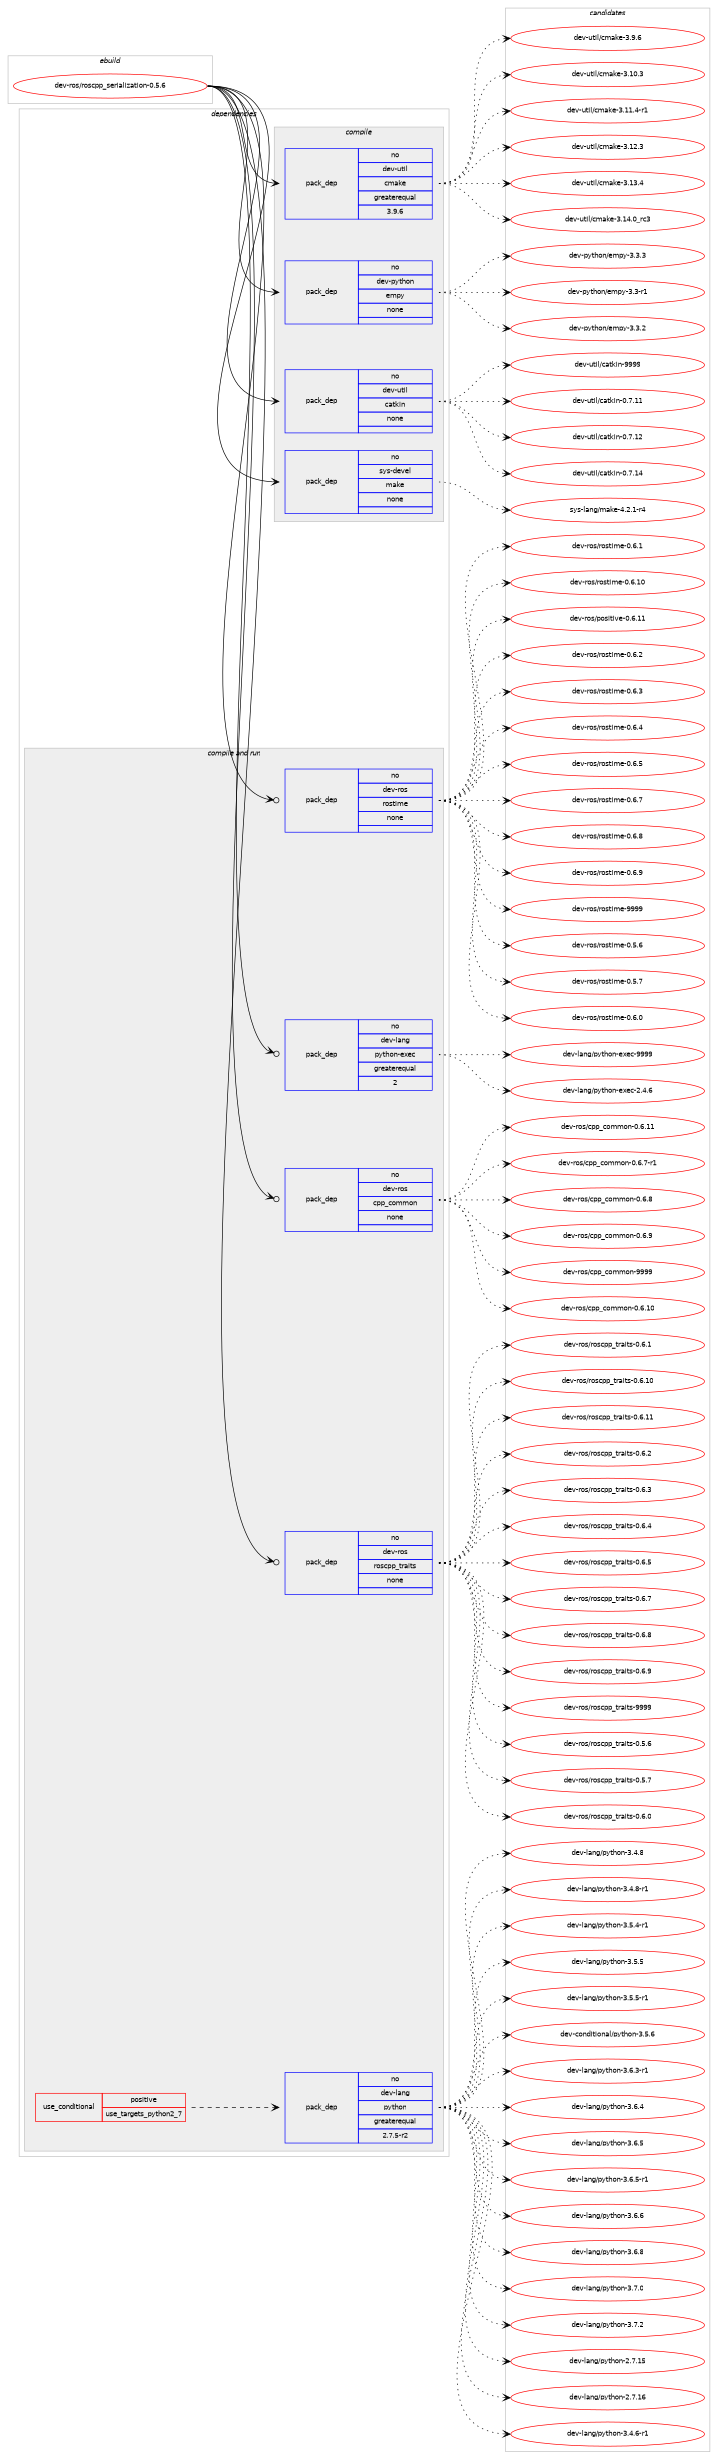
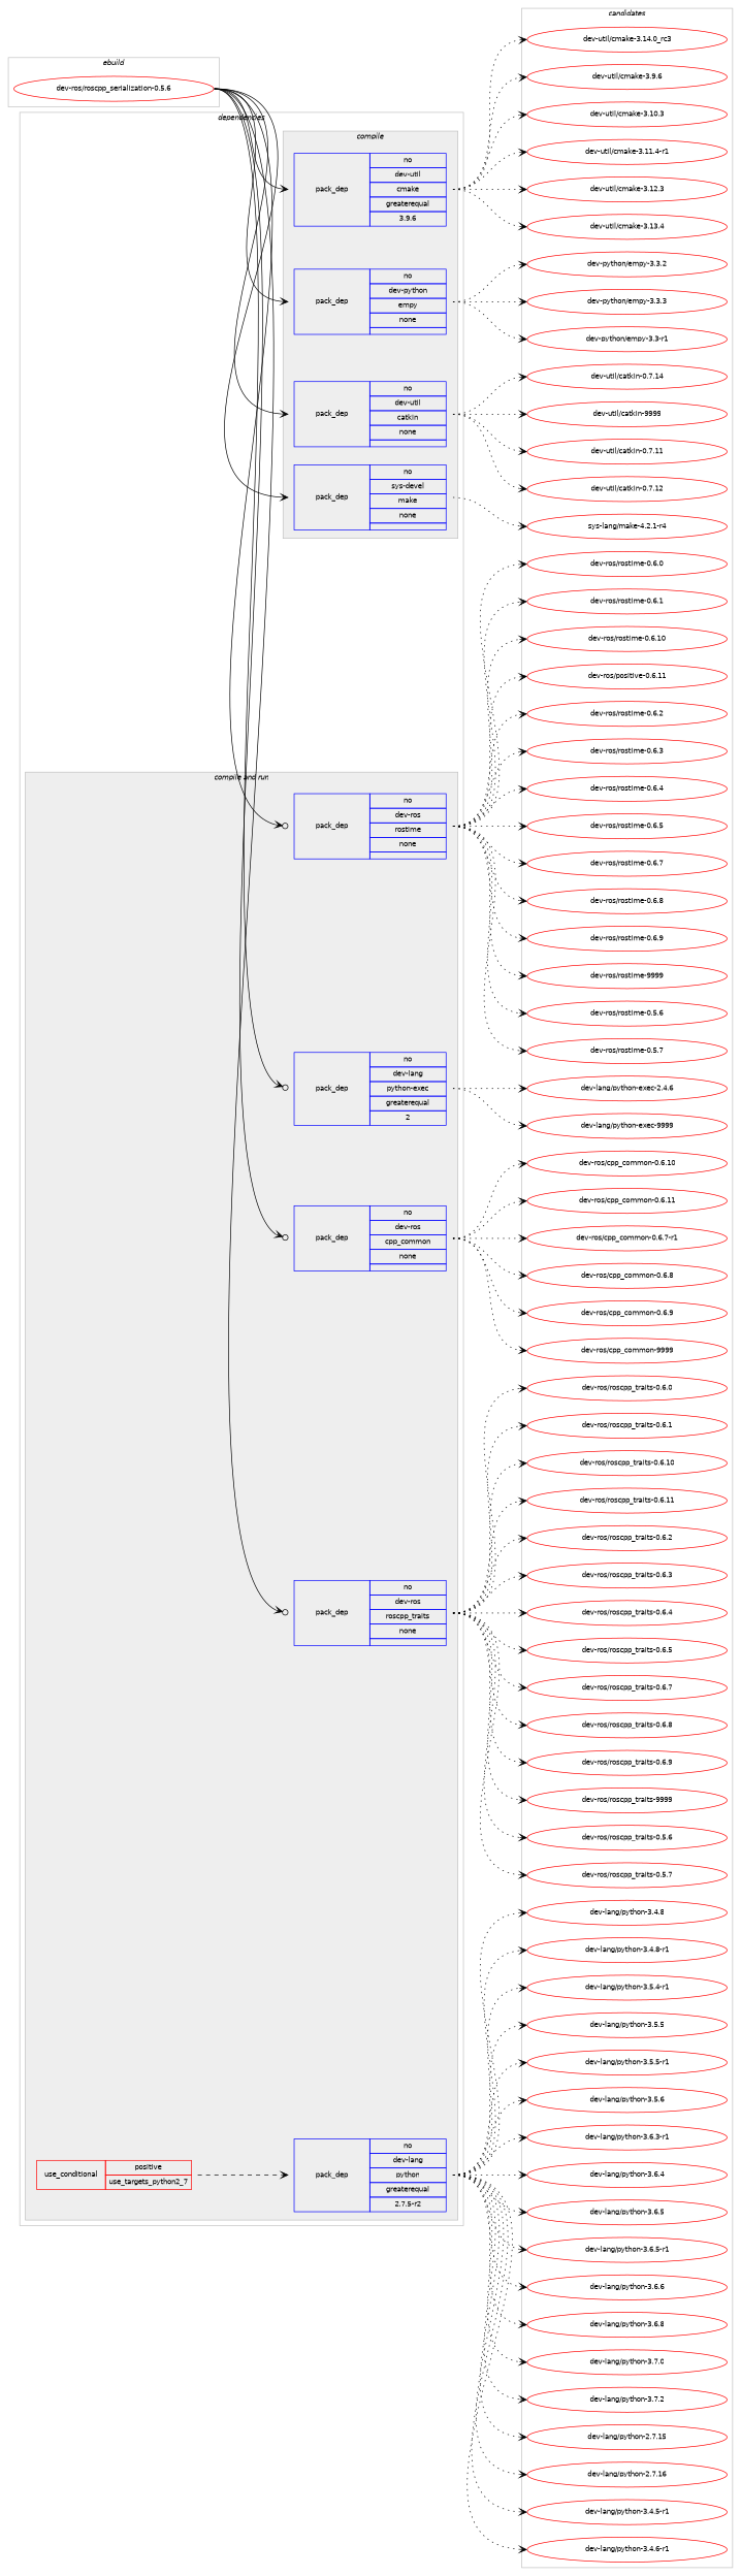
  digraph {
    compound=true
    concentrate=true
    fontname=Helvetica
    fontsize=10
    newrank=true
    rankdir=LR
    ranksep=1.5
    node [color=red fontname=Helvetica fontsize=10]
    edge [arrowhead=vee headport=w style=dotted tailport=e weight=100]
    n1 [label="dev-ros/roscpp_serialization-0.5.6" width=4]
    n2 [color=blue label=<<TABLE BORDER="0" CELLBORDER="1" CELLSPACING="0" CELLPADDING="4" WIDTH="220"><TR><TD ROWSPAN="6" CELLPADDING="30">pack_dep</TD></TR><TR><TD WIDTH="110">no</TD></TR><TR><TD>dev-util</TD></TR><TR><TD>cmake</TD></TR><TR><TD>greaterequal</TD></TR><TR><TD>3.9.6</TD></TR></TABLE>> shape=none]
    n3 [color=blue label=<<TABLE BORDER="0" CELLBORDER="1" CELLSPACING="0" CELLPADDING="4" WIDTH="220"><TR><TD ROWSPAN="6" CELLPADDING="30">pack_dep</TD></TR><TR><TD WIDTH="110">no</TD></TR><TR><TD>dev-python</TD></TR><TR><TD>empy</TD></TR><TR><TD>none</TD></TR><TR><TD></TD></TR></TABLE>> shape=none]
    n4 [color=blue label=<<TABLE BORDER="0" CELLBORDER="1" CELLSPACING="0" CELLPADDING="4" WIDTH="220"><TR><TD ROWSPAN="6" CELLPADDING="30">pack_dep</TD></TR><TR><TD WIDTH="110">no</TD></TR><TR><TD>dev-util</TD></TR><TR><TD>catkin</TD></TR><TR><TD>none</TD></TR><TR><TD></TD></TR></TABLE>> shape=none]
    n5 [color=blue label=<<TABLE BORDER="0" CELLBORDER="1" CELLSPACING="0" CELLPADDING="4" WIDTH="220"><TR><TD ROWSPAN="6" CELLPADDING="30">pack_dep</TD></TR><TR><TD WIDTH="110">no</TD></TR><TR><TD>sys-devel</TD></TR><TR><TD>make</TD></TR><TR><TD>none</TD></TR><TR><TD></TD></TR></TABLE>> shape=none]
    n6 [color=blue label=<<TABLE BORDER="0" CELLBORDER="1" CELLSPACING="0" CELLPADDING="4" WIDTH="220"><TR><TD ROWSPAN="6" CELLPADDING="30">pack_dep</TD></TR><TR><TD WIDTH="110">no</TD></TR><TR><TD>dev-lang</TD></TR><TR><TD>python</TD></TR><TR><TD>greaterequal</TD></TR><TR><TD>2.7.5-r2</TD></TR></TABLE>> shape=none]
    n7 [label=<<TABLE BORDER="0" CELLBORDER="1" CELLSPACING="0" CELLPADDING="4"><TR><TD ROWSPAN="3" CELLPADDING="10">use_conditional</TD></TR><TR><TD>positive</TD></TR><TR><TD>use_targets_python2_7</TD></TR></TABLE>> shape=none]
    n8 [color=blue label=<<TABLE BORDER="0" CELLBORDER="1" CELLSPACING="0" CELLPADDING="4" WIDTH="220"><TR><TD ROWSPAN="6" CELLPADDING="30">pack_dep</TD></TR><TR><TD WIDTH="110">no</TD></TR><TR><TD>dev-lang</TD></TR><TR><TD>python-exec</TD></TR><TR><TD>greaterequal</TD></TR><TR><TD>2</TD></TR></TABLE>> shape=none]
    n9 [color=blue label=<<TABLE BORDER="0" CELLBORDER="1" CELLSPACING="0" CELLPADDING="4" WIDTH="220"><TR><TD ROWSPAN="6" CELLPADDING="30">pack_dep</TD></TR><TR><TD WIDTH="110">no</TD></TR><TR><TD>dev-ros</TD></TR><TR><TD>cpp_common</TD></TR><TR><TD>none</TD></TR><TR><TD></TD></TR></TABLE>> shape=none]
    n10 [color=blue label=<<TABLE BORDER="0" CELLBORDER="1" CELLSPACING="0" CELLPADDING="4" WIDTH="220"><TR><TD ROWSPAN="6" CELLPADDING="30">pack_dep</TD></TR><TR><TD WIDTH="110">no</TD></TR><TR><TD>dev-ros</TD></TR><TR><TD>roscpp_traits</TD></TR><TR><TD>none</TD></TR><TR><TD></TD></TR></TABLE>> shape=none]
    n11 [color=blue label=<<TABLE BORDER="0" CELLBORDER="1" CELLSPACING="0" CELLPADDING="4" WIDTH="220"><TR><TD ROWSPAN="6" CELLPADDING="30">pack_dep</TD></TR><TR><TD WIDTH="110">no</TD></TR><TR><TD>dev-ros</TD></TR><TR><TD>rostime</TD></TR><TR><TD>none</TD></TR><TR><TD></TD></TR></TABLE>> shape=none]
    n12 [label="dev-python/empy-3.3-r1" width=4]
    n13 [label="dev-python/empy-3.3.2" width=4]
    n14 [label="dev-python/empy-3.3.3" width=4]
    n15 [label="dev-util/catkin-0.7.11" width=4]
    n16 [label="dev-util/catkin-0.7.12" width=4]
    n17 [label="dev-util/catkin-0.7.14" width=4]
    n18 [label="dev-util/catkin-9999" width=4]
    n19 [label="dev-util/cmake-3.10.3" width=4]
    n20 [label="dev-util/cmake-3.11.4-r1" width=4]
    n21 [label="dev-util/cmake-3.12.3" width=4]
    n22 [label="dev-util/cmake-3.13.4" width=4]
    n23 [label="dev-util/cmake-3.14.0_rc3" width=4]
    n24 [label="dev-util/cmake-3.9.6" width=4]
    n25 [label="sys-lang/make-4.2.1-r4" width=4]
    n26 [label="dev-lang/python-2.7.15" width=4]
    n27 [label="dev-lang/python-2.7.16" width=4]
+   n28 [label="dev-lang/python-3.4.5-r1" width=4]
    n29 [label="dev-lang/python-3.4.6-r1" width=4]
    n30 [label="dev-lang/python-3.4.8" width=4]
    n31 [label="dev-lang/python-3.4.8-r1" width=4]
    n32 [label="dev-lang/python-3.5.4-r1" width=4]
    n33 [label="dev-lang/python-3.5.5" width=4]
    n34 [label="dev-lang/python-3.5.5-r1" width=4]
-   n35 [label="dev-conditional/python-3.5.6" width=4]
+   n35 [label="dev-lang/python-3.5.6" width=4]
    n36 [label="dev-lang/python-3.6.3-r1" width=4]
    n37 [label="dev-lang/python-3.6.4" width=4]
    n38 [label="dev-lang/python-3.6.5" width=4]
    n39 [label="dev-lang/python-3.6.5-r1" width=4]
    n40 [label="dev-lang/python-3.6.6" width=4]
    n41 [label="dev-lang/python-3.6.8" width=4]
    n42 [label="dev-lang/python-3.7.0" width=4]
    n43 [label="dev-lang/python-3.7.2" width=4]
    n44 [label="dev-lang/python-exec-2.4.6" width=4]
    n45 [label="dev-lang/python-exec-9999" width=4]
    n46 [label="dev-ros/cpp_common-0.6.10" width=4]
    n47 [label="dev-ros/cpp_common-0.6.11" width=4]
    n48 [label="dev-ros/cpp_common-0.6.7-r1" width=4]
    n49 [label="dev-ros/cpp_common-0.6.8" width=4]
    n50 [label="dev-ros/cpp_common-0.6.9" width=4]
    n51 [label="dev-ros/cpp_common-9999" width=4]
    n52 [label="dev-ros/roscpp_traits-0.5.6" width=4]
    n53 [label="dev-ros/roscpp_traits-0.5.7" width=4]
    n54 [label="dev-ros/roscpp_traits-0.6.0" width=4]
    n55 [label="dev-ros/roscpp_traits-0.6.1" width=4]
    n56 [label="dev-ros/roscpp_traits-0.6.10" width=4]
    n57 [label="dev-ros/roscpp_traits-0.6.11" width=4]
    n58 [label="dev-ros/roscpp_traits-0.6.2" width=4]
    n59 [label="dev-ros/roscpp_traits-0.6.3" width=4]
    n60 [label="dev-ros/roscpp_traits-0.6.4" width=4]
    n61 [label="dev-ros/roscpp_traits-0.6.5" width=4]
    n62 [label="dev-ros/roscpp_traits-0.6.7" width=4]
    n63 [label="dev-ros/roscpp_traits-0.6.8" width=4]
    n64 [label="dev-ros/roscpp_traits-0.6.9" width=4]
    n65 [label="dev-ros/roscpp_traits-9999" width=4]
    n66 [label="dev-ros/rostime-0.5.6" width=4]
    n67 [label="dev-ros/rostime-0.5.7" width=4]
    n68 [label="dev-ros/rostime-0.6.0" width=4]
    n69 [label="dev-ros/rostime-0.6.1" width=4]
    n70 [label="dev-ros/rostime-0.6.10" width=4]
    n71 [label="dev-ros/positive-0.6.11" width=4]
    n72 [label="dev-ros/rostime-0.6.2" width=4]
    n73 [label="dev-ros/rostime-0.6.3" width=4]
    n74 [label="dev-ros/rostime-0.6.4" width=4]
    n75 [label="dev-ros/rostime-0.6.5" width=4]
    n76 [label="dev-ros/rostime-0.6.7" width=4]
    n77 [label="dev-ros/rostime-0.6.8" width=4]
    n78 [label="dev-ros/rostime-0.6.9" width=4]
    n79 [label="dev-ros/rostime-9999" width=4]
    subgraph cluster_1 {
      color=gray
      label=<<i>ebuild</i>>
      rank=same
      n1
    }
    subgraph cluster_2 {
      color=gray
      label=<<i>dependencies</i>>
      subgraph cluster_3 {
        color=gray
        fillcolor="#eeeeee"
        label=<<i>compile</i>>
        style=filled
        subgraph sub_4 {
          color=gray
          fillcolor="#eeeeee"
          label=<<i>compile</i>>
          style=filled
          n2
        }
        subgraph sub_5 {
          color=gray
          fillcolor="#eeeeee"
          label=<<i>compile</i>>
          style=filled
          n3
        }
        subgraph sub_6 {
          color=gray
          fillcolor="#eeeeee"
          label=<<i>compile</i>>
          style=filled
          n4
        }
        subgraph sub_7 {
          color=gray
          fillcolor="#eeeeee"
          label=<<i>compile</i>>
          style=filled
          n5
        }
      }
      subgraph cluster_8 {
        color=gray
        fillcolor="#eeeeee"
        label=<<i>compile and run</i>>
        style=filled
        subgraph sub_9 {
          color=gray
          fillcolor="#eeeeee"
          label=<<i>compile and run</i>>
          style=filled
          n7
          subgraph sub_10 {
            color=gray
            fillcolor="#eeeeee"
            label=<<i>compile and run</i>>
            style=filled
            n6
          }
        }
        subgraph sub_11 {
          color=gray
          fillcolor="#eeeeee"
          label=<<i>compile and run</i>>
          style=filled
          n8
        }
        subgraph sub_12 {
          color=gray
          fillcolor="#eeeeee"
          label=<<i>compile and run</i>>
          style=filled
          n9
        }
        subgraph sub_13 {
          color=gray
          fillcolor="#eeeeee"
          label=<<i>compile and run</i>>
          style=filled
          n10
        }
        subgraph sub_14 {
          color=gray
          fillcolor="#eeeeee"
          label=<<i>compile and run</i>>
          style=filled
          n11
        }
      }
      subgraph cluster_15 {
        color=gray
        fillcolor="#eeeeee"
        label=<<i>run</i>>
        style=filled
      }
    }
    subgraph cluster_16 {
      color=gray
      label=<<i>candidates</i>>
      rank=same
      subgraph sub_17 {
        color=black
        label=<<i>candidates</i>>
        nodesep=1
        rank=same
        n12
        n13
        n14
      }
      subgraph sub_18 {
        color=black
        label=<<i>candidates</i>>
        nodesep=1
        rank=same
        n15
        n16
        n17
        n18
      }
      subgraph sub_19 {
        color=black
        label=<<i>candidates</i>>
        nodesep=1
        rank=same
        n19
        n20
        n21
        n22
        n23
        n24
      }
      subgraph sub_20 {
        color=black
        label=<<i>candidates</i>>
        nodesep=1
        rank=same
        n25
      }
      subgraph sub_21 {
        color=black
        label=<<i>candidates</i>>
        nodesep=1
        rank=same
        n26
        n27
+       n28
        n29
        n30
        n31
        n32
        n33
        n34
        n35
        n36
        n37
        n38
        n39
        n40
        n41
        n42
        n43
      }
      subgraph sub_22 {
        color=black
        label=<<i>candidates</i>>
        nodesep=1
        rank=same
        n44
        n45
      }
      subgraph sub_23 {
        color=black
        label=<<i>candidates</i>>
        nodesep=1
        rank=same
        n46
        n47
        n48
        n49
        n50
        n51
      }
      subgraph sub_24 {
        color=black
        label=<<i>candidates</i>>
        nodesep=1
        rank=same
        n52
        n53
        n54
        n55
        n56
        n57
        n58
        n59
        n60
        n61
        n62
        n63
        n64
        n65
      }
      subgraph sub_25 {
        color=black
        label=<<i>candidates</i>>
        nodesep=1
        rank=same
        n66
        n67
        n68
        n69
        n70
        n71
        n72
        n73
        n74
        n75
        n76
        n77
        n78
        n79
      }
    }
    n1 -> n2 [style=solid weight=20]
    n1 -> n3 [style=solid weight=20]
    n1 -> n4 [style=solid weight=20]
    n1 -> n5 [style=solid weight=20]
    n1 -> n8 [arrowhead=odotvee style=solid weight=20]
    n1 -> n9 [arrowhead=odotvee style=solid weight=20]
    n1 -> n10 [arrowhead=odotvee style=solid weight=20]
    n1 -> n11 [arrowhead=odotvee style=solid weight=20]
    n2 -> n19
    n2 -> n20
    n2 -> n21
    n2 -> n22
    n2 -> n23
    n2 -> n24
    n3 -> n12
    n3 -> n13
    n3 -> n14
    n4 -> n15
    n4 -> n16
    n4 -> n17
    n4 -> n18
    n5 -> n25
    n6 -> n26
    n6 -> n27
+   n6 -> n28
    n6 -> n29
    n6 -> n30
    n6 -> n31
    n6 -> n32
    n6 -> n33
    n6 -> n34
    n6 -> n35
    n6 -> n36
    n6 -> n37
    n6 -> n38
    n6 -> n39
    n6 -> n40
    n6 -> n41
    n6 -> n42
    n6 -> n43
    n7 -> n6 [style=dashed weight=20]
    n8 -> n44
    n8 -> n45
    n9 -> n46
    n9 -> n47
    n9 -> n48
    n9 -> n49
    n9 -> n50
    n9 -> n51
    n10 -> n52
    n10 -> n53
    n10 -> n54
    n10 -> n55
    n10 -> n56
    n10 -> n57
    n10 -> n58
    n10 -> n59
    n10 -> n60
    n10 -> n61
    n10 -> n62
    n10 -> n63
    n10 -> n64
    n10 -> n65
    n11 -> n66
    n11 -> n67
    n11 -> n68
    n11 -> n69
    n11 -> n70
    n11 -> n71
    n11 -> n72
    n11 -> n73
    n11 -> n74
    n11 -> n75
    n11 -> n76
    n11 -> n77
    n11 -> n78
    n11 -> n79
  }
